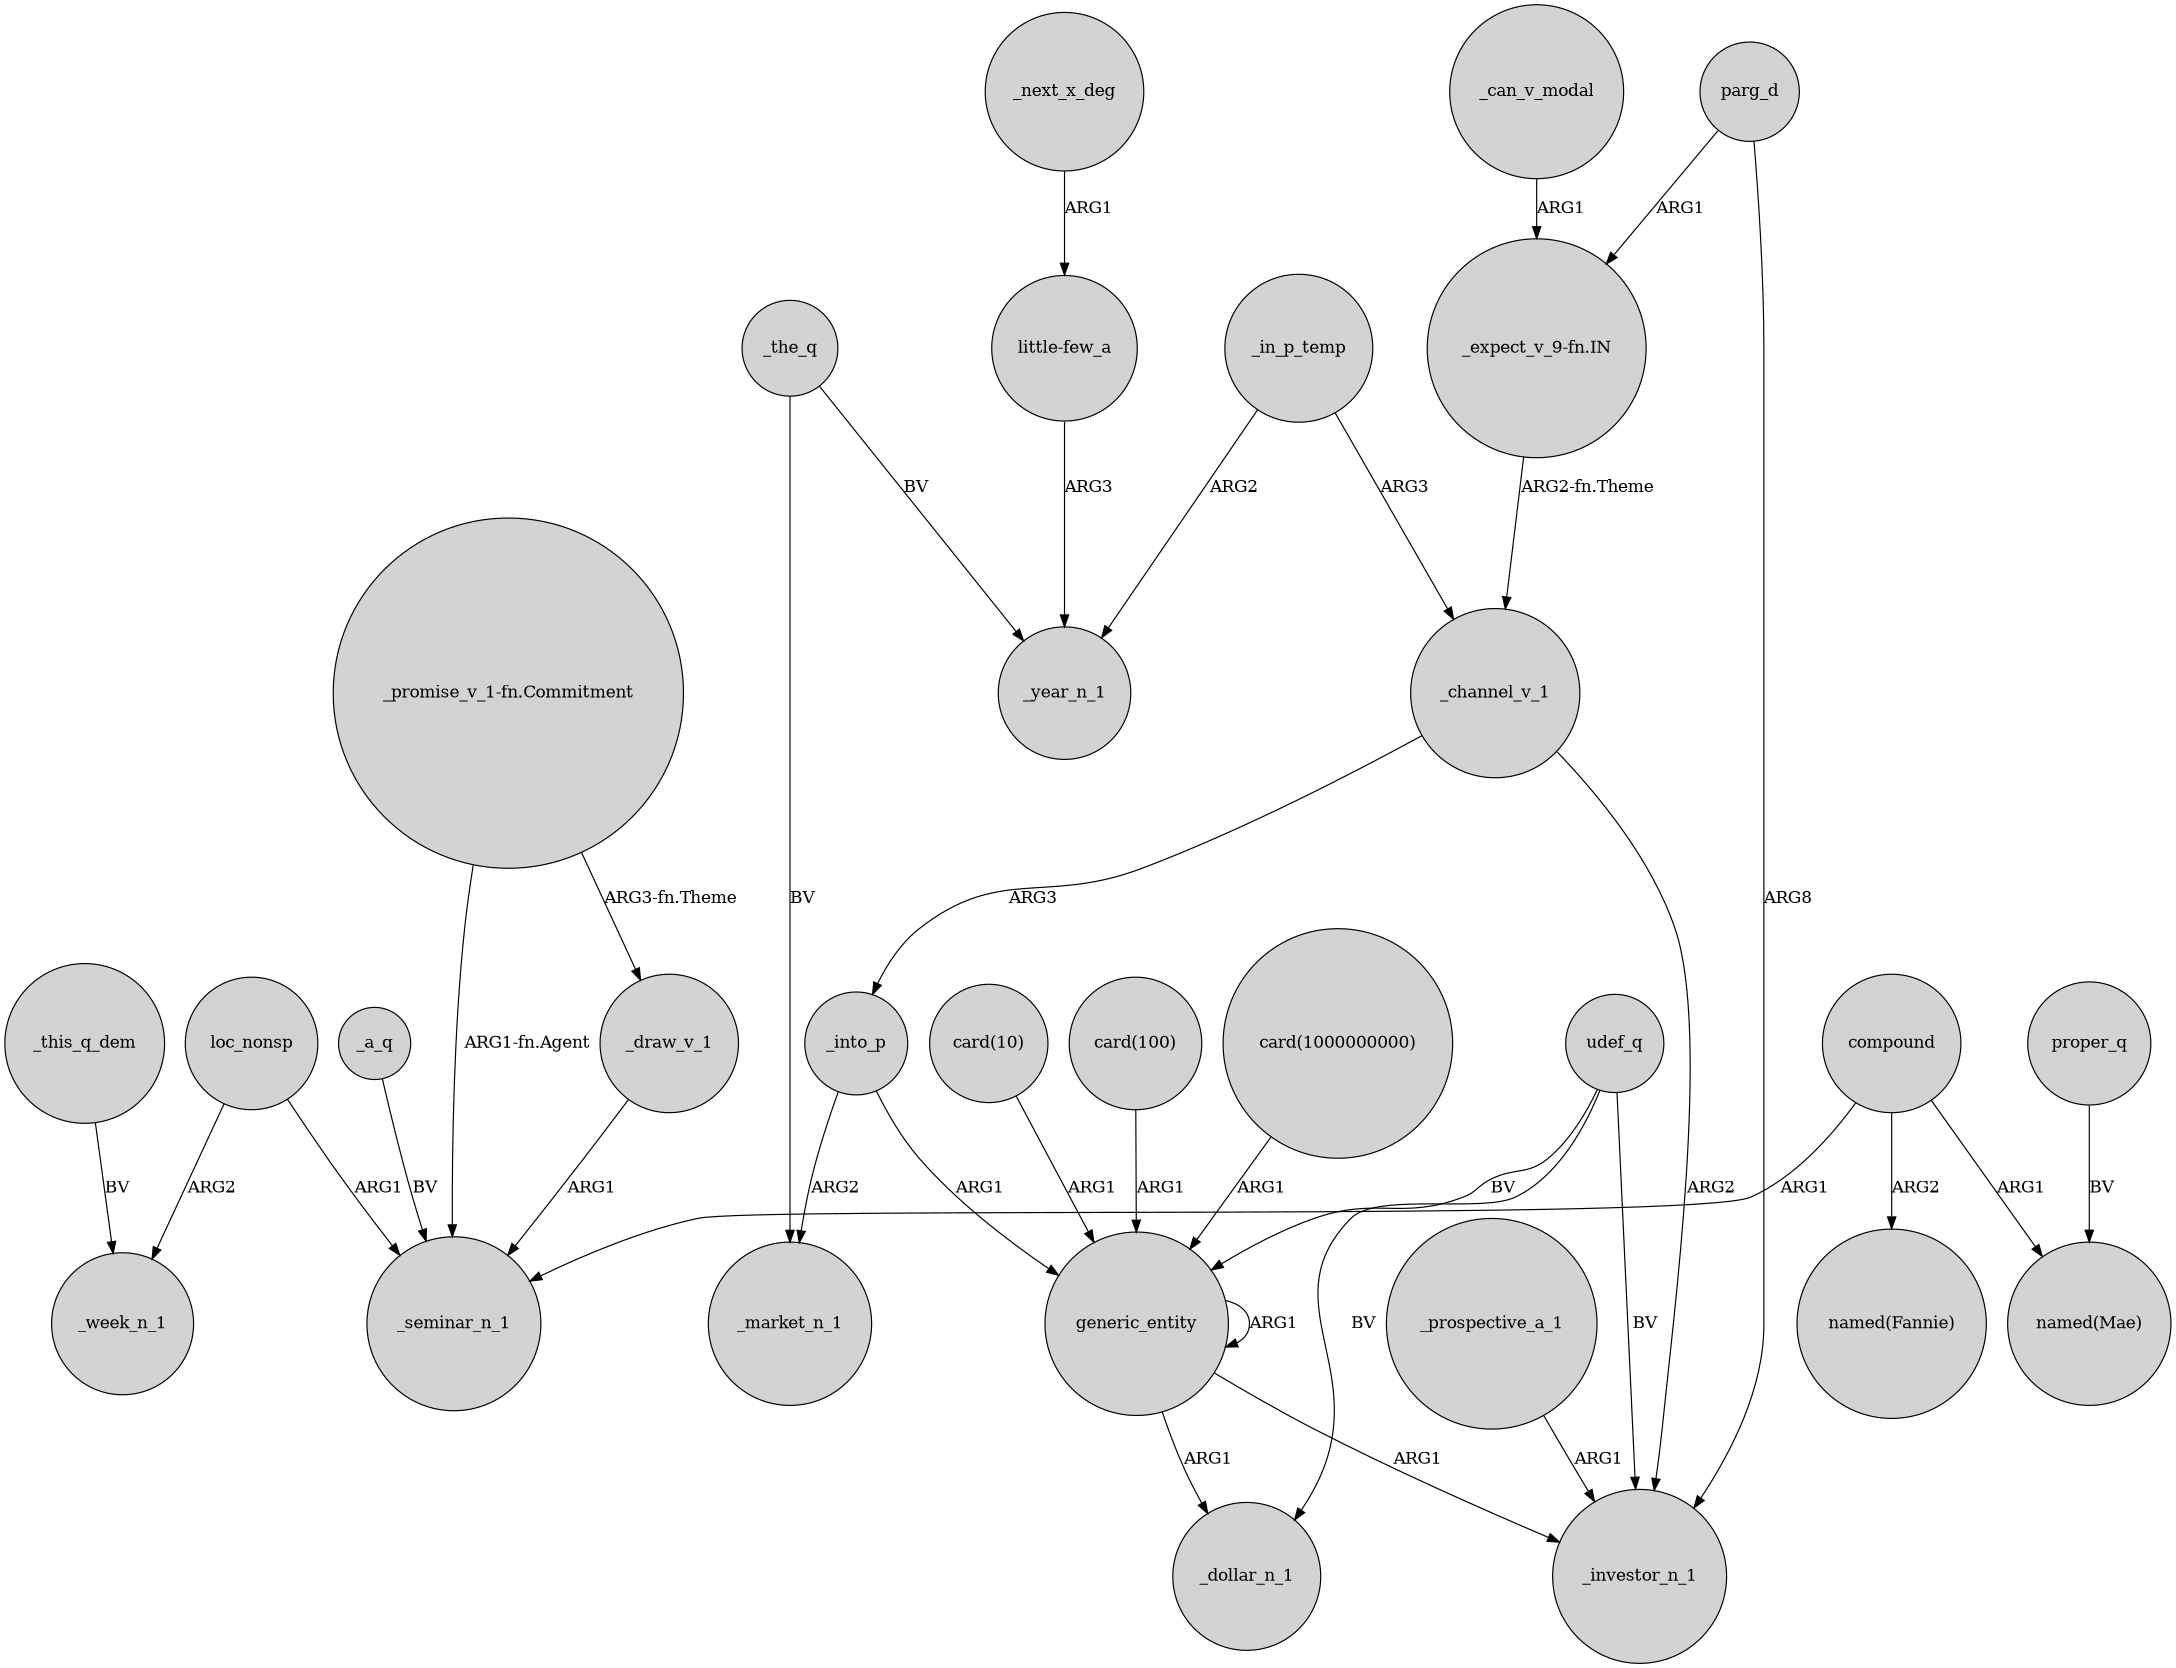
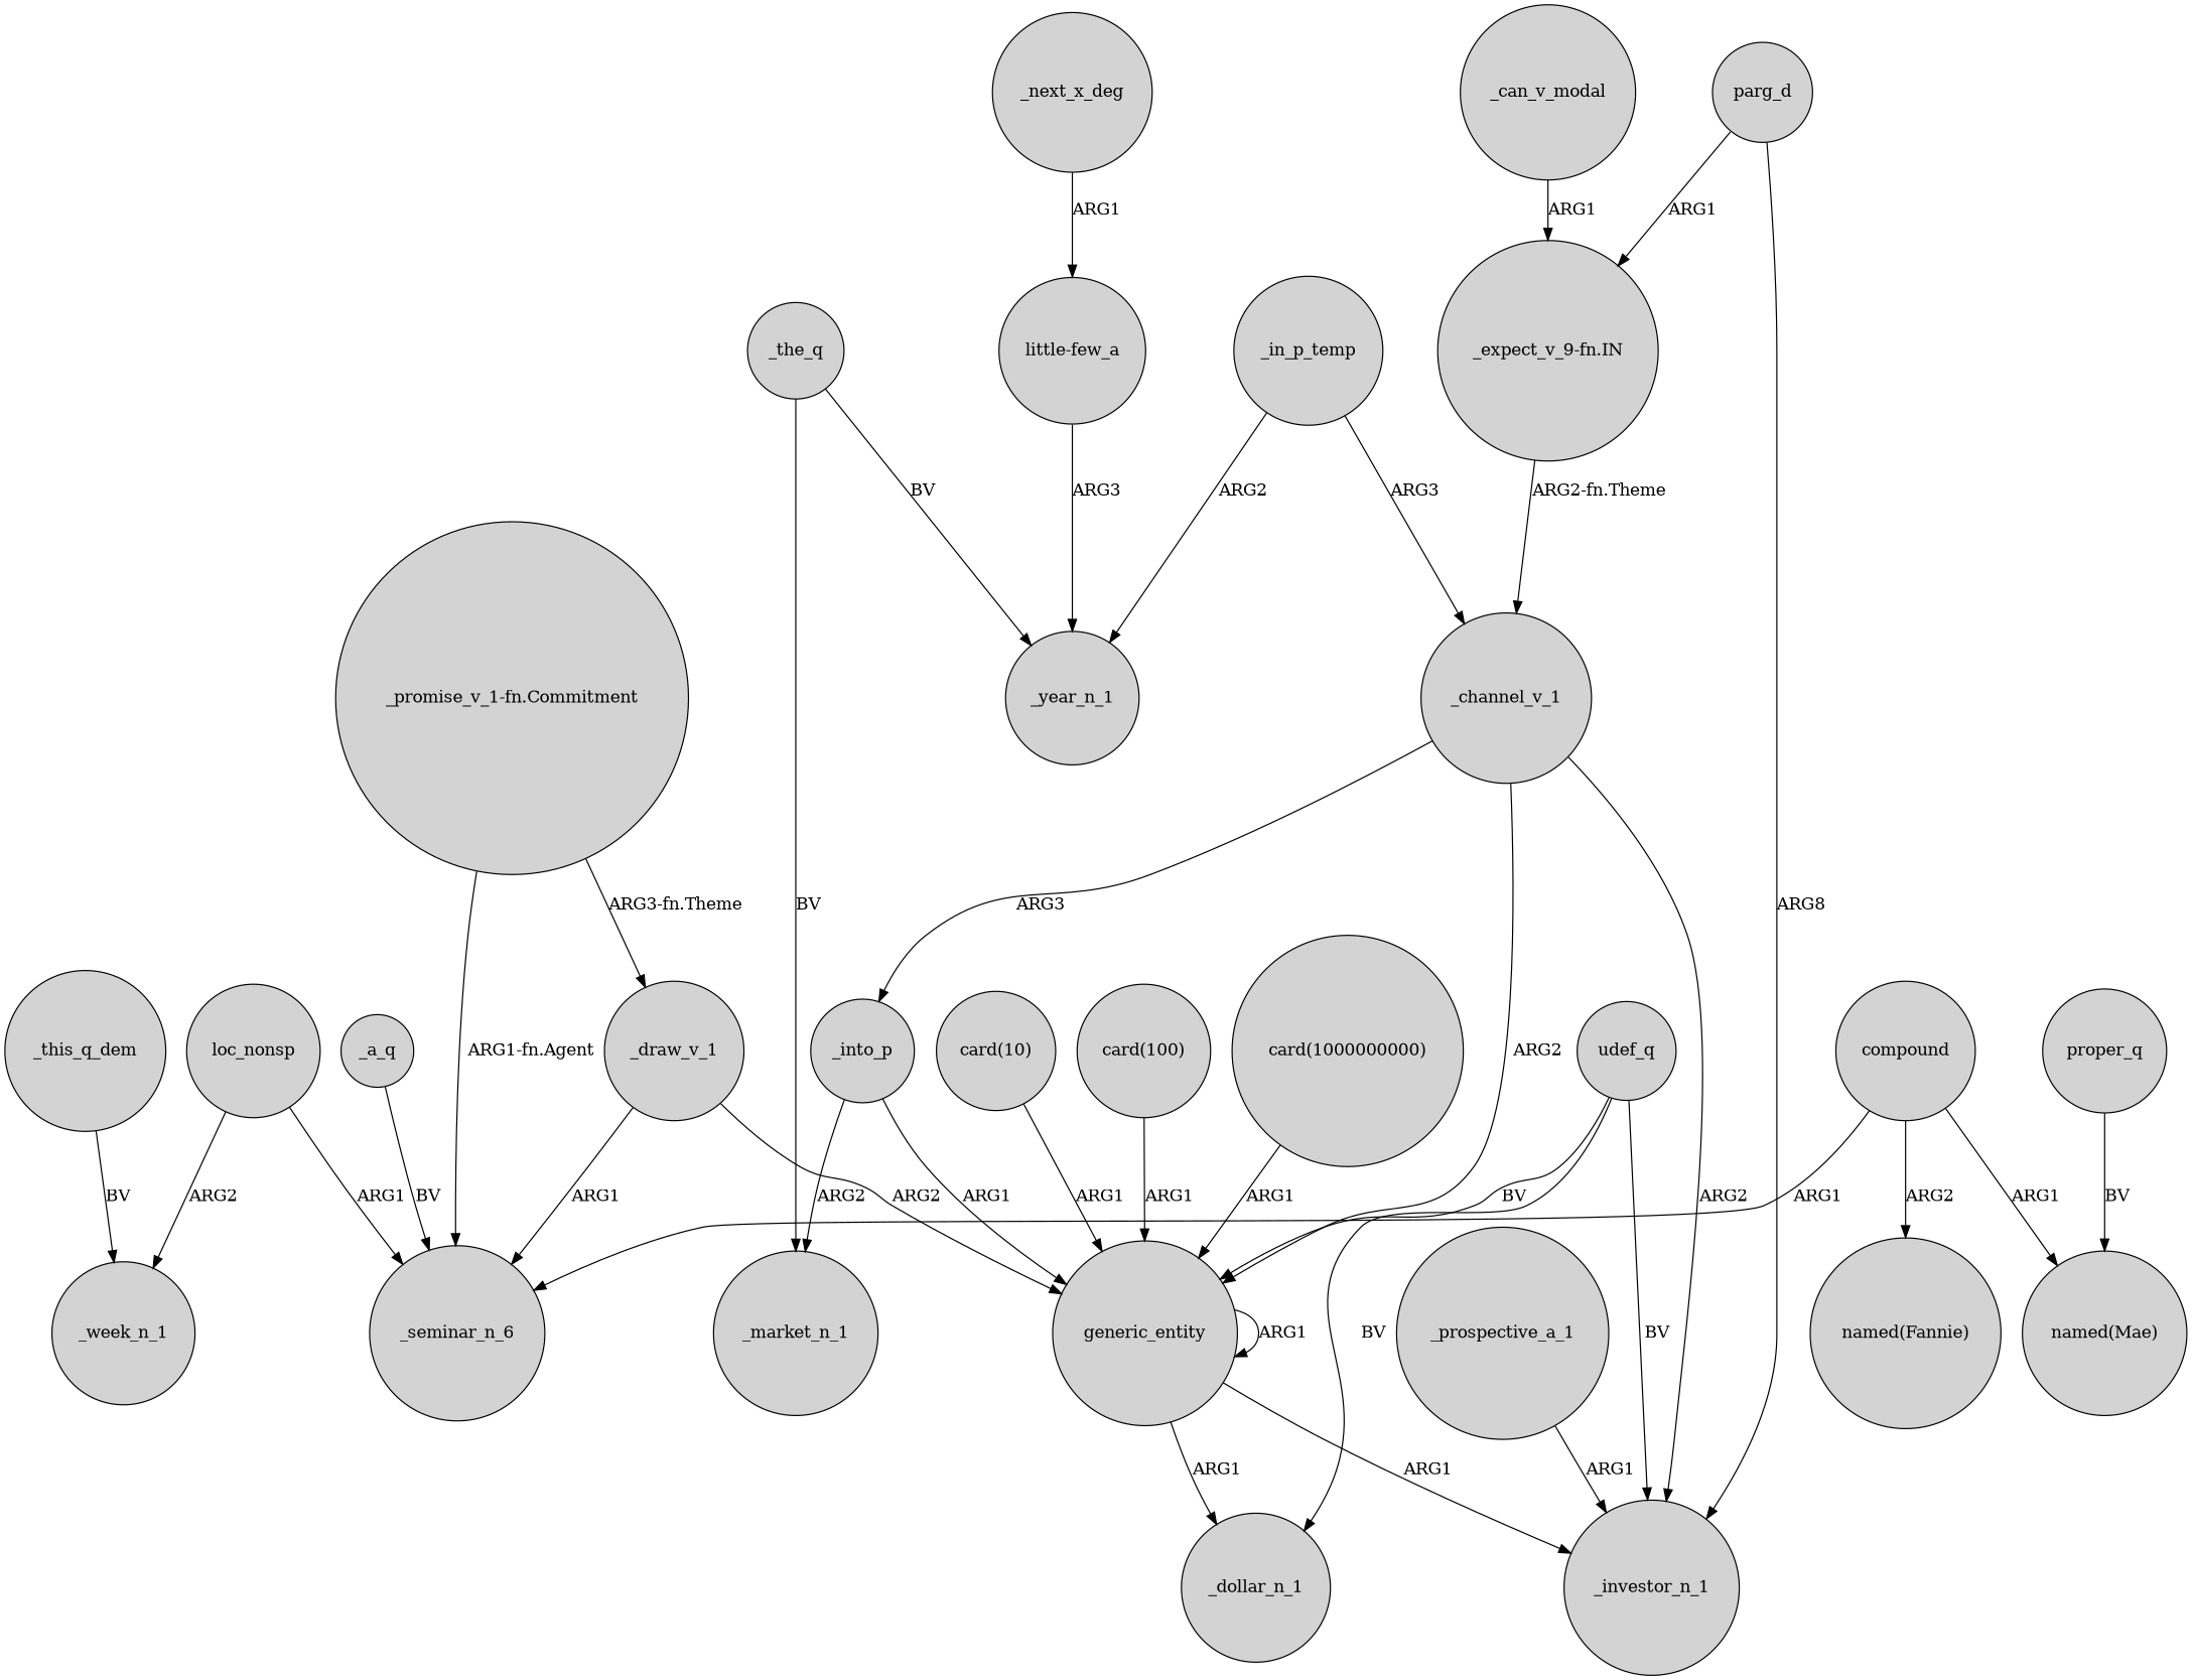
  digraph {
    node [shape=circle style=filled]
    compound
-   _seminar_n_1
+   _seminar_n_1 [label=_seminar_n_6]
    "named(Mae)"
    "named(Fannie)"
    "_promise_v_1-fn.Commitment"
    _draw_v_1
    generic_entity
    _prospective_a_1
    _investor_n_1
    udef_q
    _dollar_n_1
    parg_d
    n13 [label="_expect_v_9-fn.IN"]
    _channel_v_1
    "card(100)"
    proper_q
    "card(10)"
    _into_p
    _market_n_1
    loc_nonsp
    _week_n_1
    _in_p_temp
    _year_n_1
    _next_x_deg
    "little-few_a"
    _this_q_dem
    _can_v_modal
    _the_q
    _a_q
    "card(1000000000)"
    compound -> _seminar_n_1 [label=ARG1]
    compound -> "named(Mae)" [label=ARG1]
    compound -> "named(Fannie)" [label=ARG2]
    "_promise_v_1-fn.Commitment" -> _seminar_n_1 [label="ARG1-fn.Agent"]
    "_promise_v_1-fn.Commitment" -> _draw_v_1 [label="ARG3-fn.Theme"]
    _draw_v_1 -> _seminar_n_1 [label=ARG1]
+   _draw_v_1 -> generic_entity [label=ARG2]
    generic_entity -> generic_entity [label=ARG1]
    generic_entity -> _investor_n_1 [label=ARG1]
    generic_entity -> _dollar_n_1 [label=ARG1]
    _prospective_a_1 -> _investor_n_1 [label=ARG1]
    udef_q -> generic_entity [label=BV]
    udef_q -> _investor_n_1 [label=BV]
    udef_q -> _dollar_n_1 [label=BV]
    parg_d -> _investor_n_1 [label=ARG8]
    parg_d -> n13 [label=ARG1]
    n13 -> _channel_v_1 [label="ARG2-fn.Theme"]
+   _channel_v_1 -> generic_entity [label=ARG2]
    _channel_v_1 -> _investor_n_1 [label=ARG2]
    _channel_v_1 -> _into_p [label=ARG3]
    "card(100)" -> generic_entity [label=ARG1]
    proper_q -> "named(Mae)" [label=BV]
    "card(10)" -> generic_entity [label=ARG1]
    _into_p -> generic_entity [label=ARG1]
    _into_p -> _market_n_1 [label=ARG2]
    loc_nonsp -> _seminar_n_1 [label=ARG1]
    loc_nonsp -> _week_n_1 [label=ARG2]
    _in_p_temp -> _channel_v_1 [label=ARG3]
    _in_p_temp -> _year_n_1 [label=ARG2]
    _next_x_deg -> "little-few_a" [label=ARG1]
    "little-few_a" -> _year_n_1 [label=ARG3]
    _this_q_dem -> _week_n_1 [label=BV]
    _can_v_modal -> n13 [label=ARG1]
    _the_q -> _market_n_1 [label=BV]
    _the_q -> _year_n_1 [label=BV]
    _a_q -> _seminar_n_1 [label=BV]
    "card(1000000000)" -> generic_entity [label=ARG1]
  }
